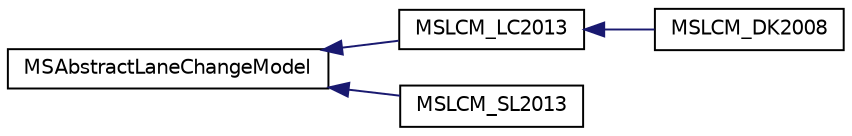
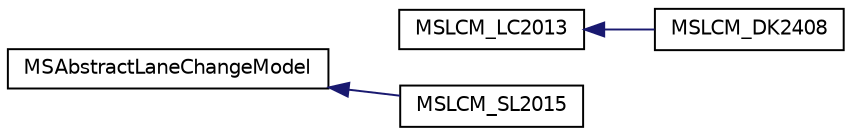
  digraph {
    rankdir=LR
    node [color=black fillcolor=white fontname=Helvetica fontsize=10 shape=record style=filled]
    edge [color=midnightblue dir=back fontname=Helvetica fontsize=10 labelfontname=Helvetica labelfontsize=10 style=solid]
    n1 [height=0.2 label=MSAbstractLaneChangeModel width=0.4]
    n2 [height=0.2 label=MSLCM_LC2013 width=0.4]
-   n3 [height=0.2 label=MSLCM_SL2013 width=0.4]
-   n4 [height=0.2 label=MSLCM_DK2008 width=0.4]
-   n1 -> n2
+   n3 [height=0.2 label=MSLCM_SL2015 width=0.4]
+   n4 [height=0.2 label=MSLCM_DK2408 width=0.4]
    n1 -> n3
    n2 -> n4
  }
